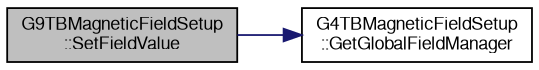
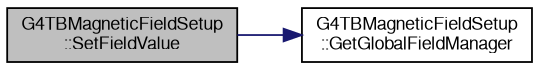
  digraph {
    rankdir=LR
    node [color=black fontname=FreeSans fontsize=10 shape=record]
-   n1 [fillcolor=grey75 fontcolor=black height=0.2 label="G9TBMagneticFieldSetup\l::SetFieldValue" style=filled width=0.4]
+   n1 [fillcolor=grey75 fontcolor=black height=0.2 label="G4TBMagneticFieldSetup\l::SetFieldValue" style=filled width=0.4]
    n2 [height=0.2 label="G4TBMagneticFieldSetup\l::GetGlobalFieldManager" width=0.4]
    n1 -> n2 [color=midnightblue fontname=FreeSans fontsize=10 labelfontname=FreeSans labelfontsize=10 style=solid]
  }
